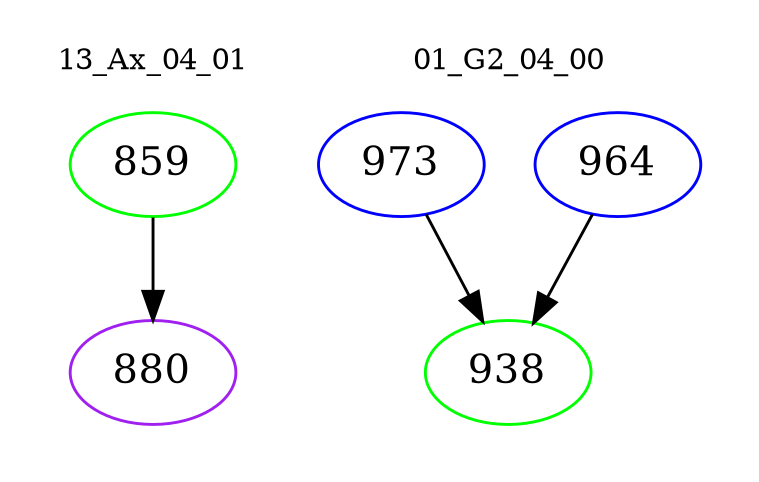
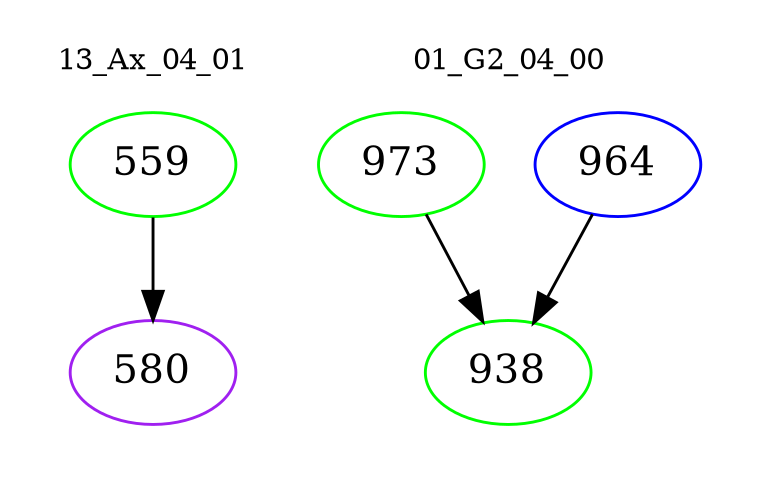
  digraph {
    node [color=green]
    edge [color=black]
-   n1 [label=859]
-   n2 [color=purple label=880]
+   n1 [label=559]
+   n2 [color=purple label=580]
    n3 [color=blue label=964]
    n4 [label=938]
-   n5 [color=blue label=973]
+   n5 [label=973]
    subgraph cluster_1 {
      color=white
      fontsize=10
      label="13_Ax_04_01"
      n1
      n2
    }
    subgraph cluster_2 {
      color=white
      fontsize=10
      label="01_G2_04_00"
      n3
      n4
      n5
    }
    n1 -> n2
    n3 -> n4
    n5 -> n4
  }
